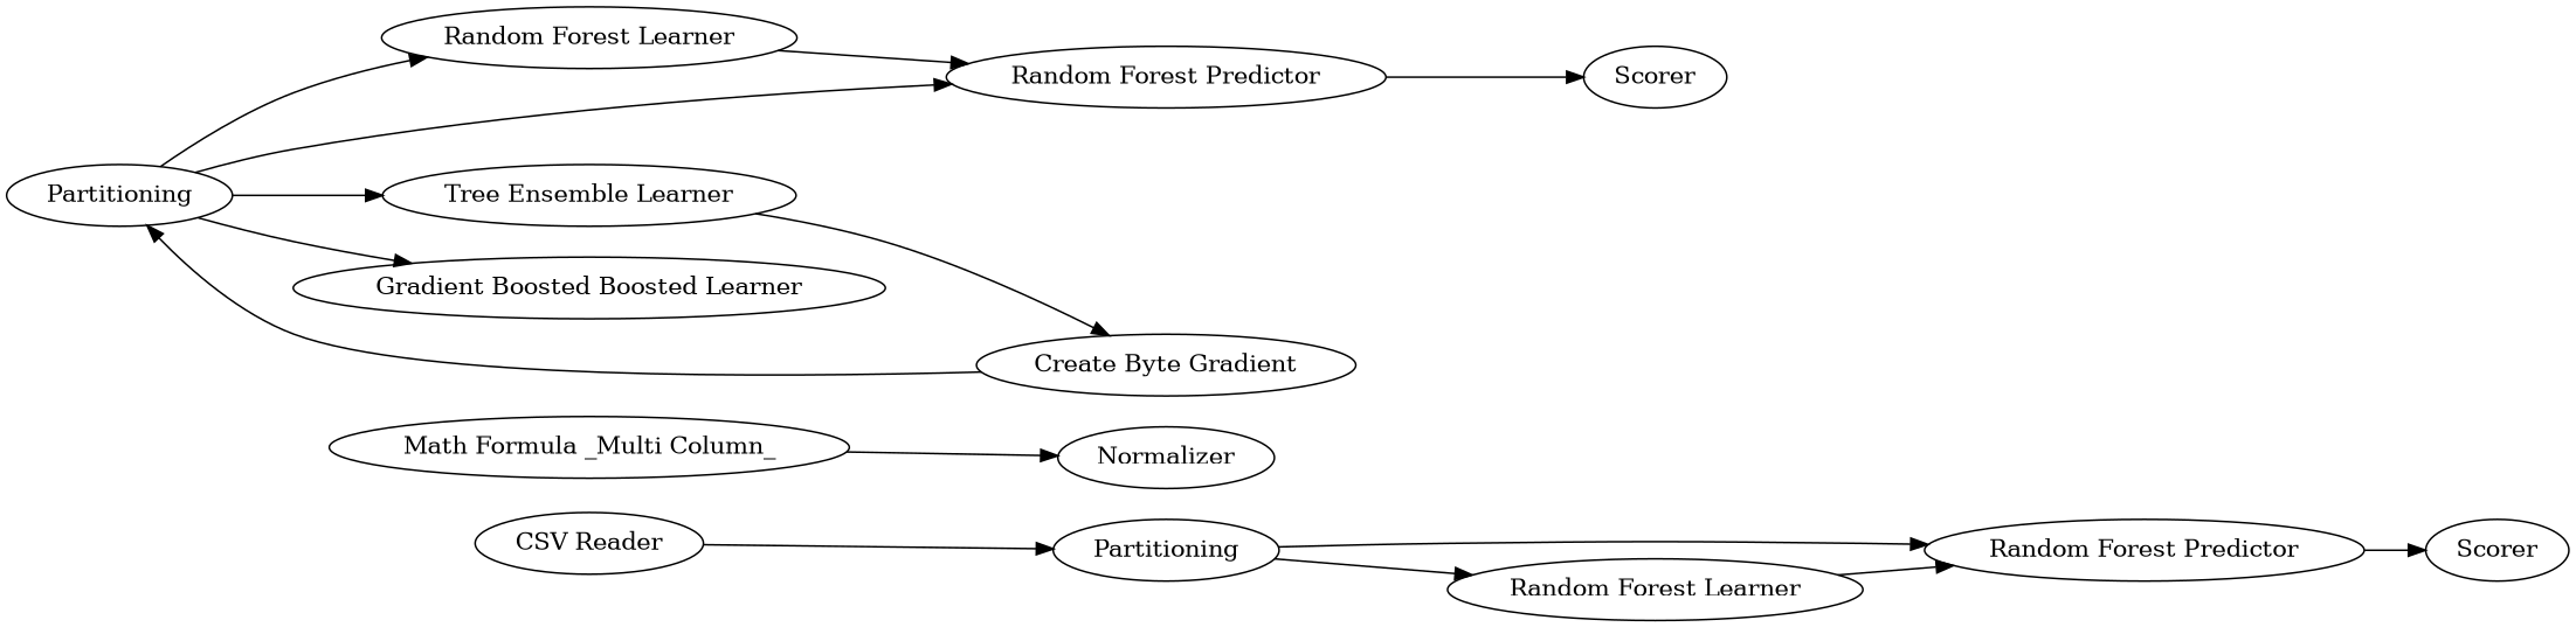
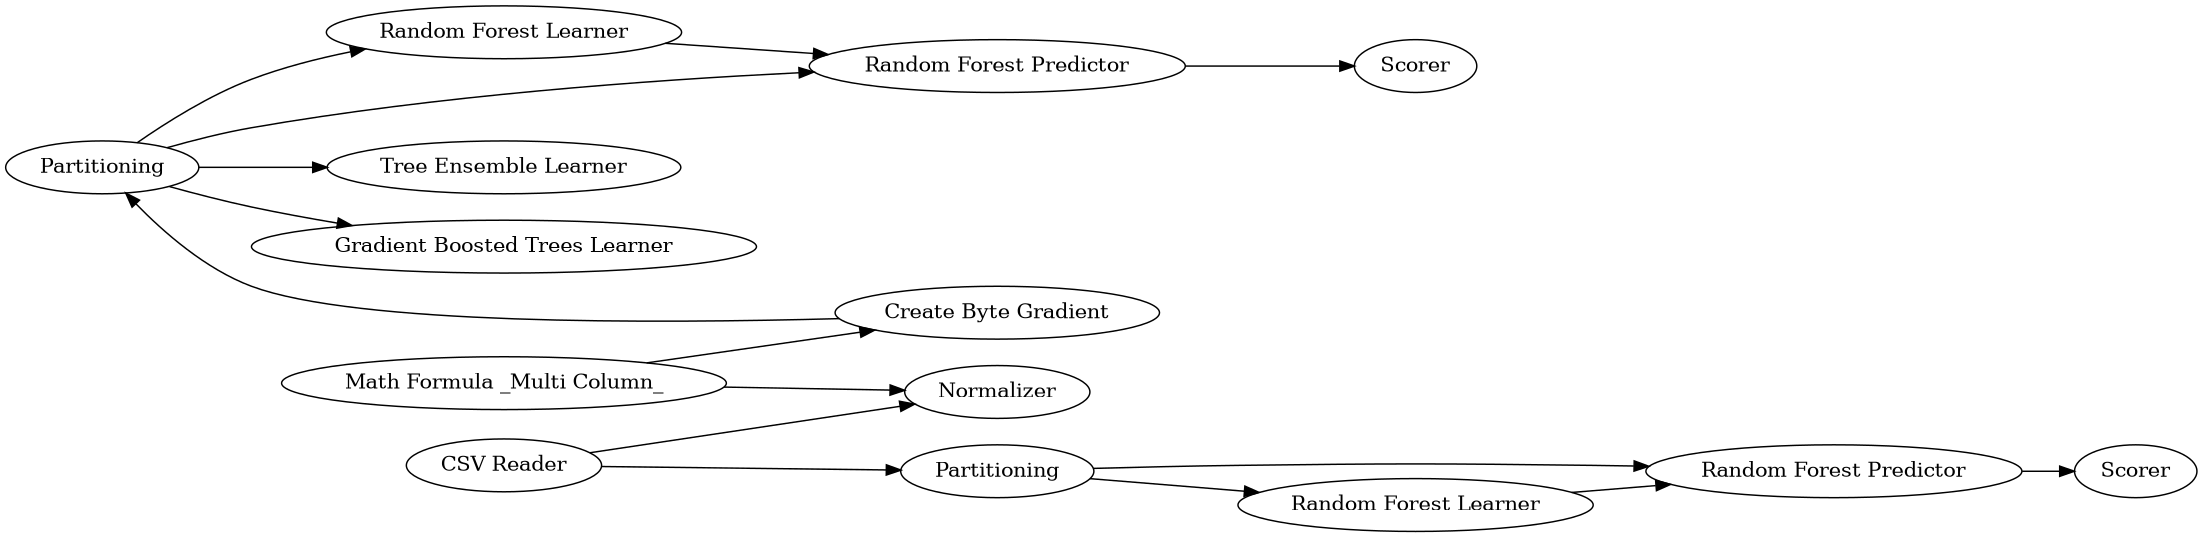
  digraph {
    rankdir=LR
    n1 [label=Partitioning]
    n2 [label="Random Forest Learner"]
    n3 [label="Random Forest Predictor"]
    n4 [label="Tree Ensemble Learner"]
-   n5 [label="Gradient Boosted Boosted Learner"]
+   n5 [label="Gradient Boosted Trees Learner"]
    n6 [label=Scorer]
    n7 [label="Create Byte Gradient"]
    n8 [label="CSV Reader"]
    n9 [label=Normalizer]
    n10 [label=Partitioning]
    n11 [label="Random Forest Predictor"]
    n12 [label="Random Forest Learner"]
    n13 [label="Math Formula _Multi Column_"]
    n14 [label=Scorer]
    n1 -> n2
    n1 -> n3
    n1 -> n4
    n1 -> n5
    n2 -> n3
    n3 -> n6
    n7 -> n1
+   n8 -> n9
    n8 -> n10
    n10 -> n11
    n10 -> n12
    n11 -> n14
    n12 -> n11
-   n4 -> n7
+   n13 -> n7
    n13 -> n9
  }
